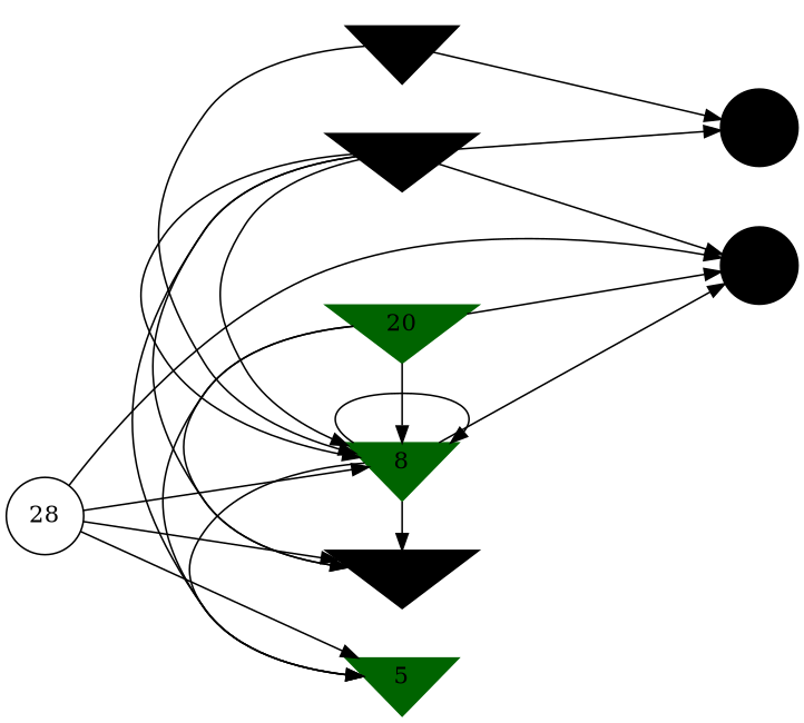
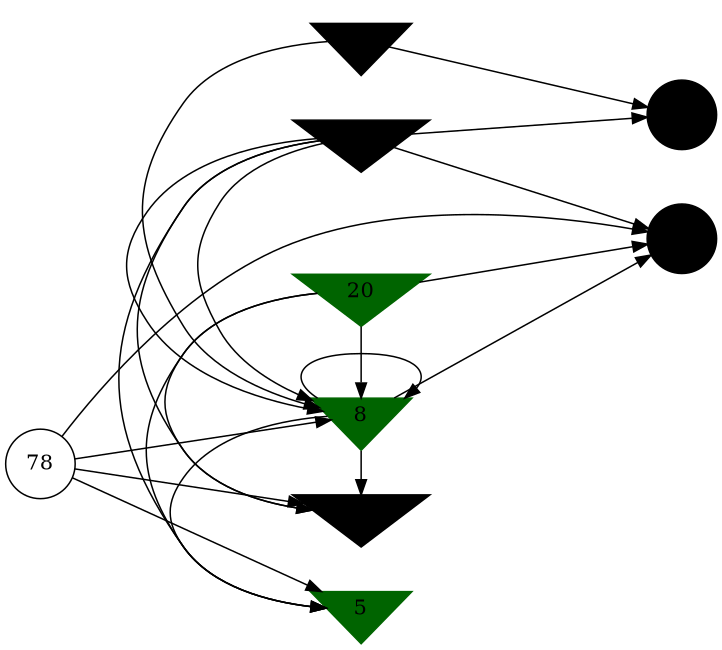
  digraph {
    ranksep=2.0
    rankdir=LR
    node [color=black shape=invtriangle style=filled]
    3
    5 [color=darkgreen]
    8 [color=darkgreen]
    14
    15
    20 [color=darkgreen]
-   28 [shape=circle style=""]
+   28 [shape=circle label=78 style=""]
    30 [shape=circle]
    31 [shape=circle]
    subgraph sub_1 {
      rank=same
      3
      5
      8
      14
      15
      20
    }
    subgraph sub_2 {
      rank=same
      28
    }
    subgraph sub_3 {
      rank=same
      30
      31
    }
    3 -> 8
    3 -> 30
    8 -> 5
    8 -> 8
    8 -> 15
    8 -> 31
    14 -> 5
    14 -> 8
    14 -> 8
    14 -> 15
    14 -> 30
    14 -> 31
    20 -> 5
    20 -> 8
    20 -> 15
    20 -> 31
    28 -> 5
    28 -> 8
    28 -> 15
    28 -> 31
  }
